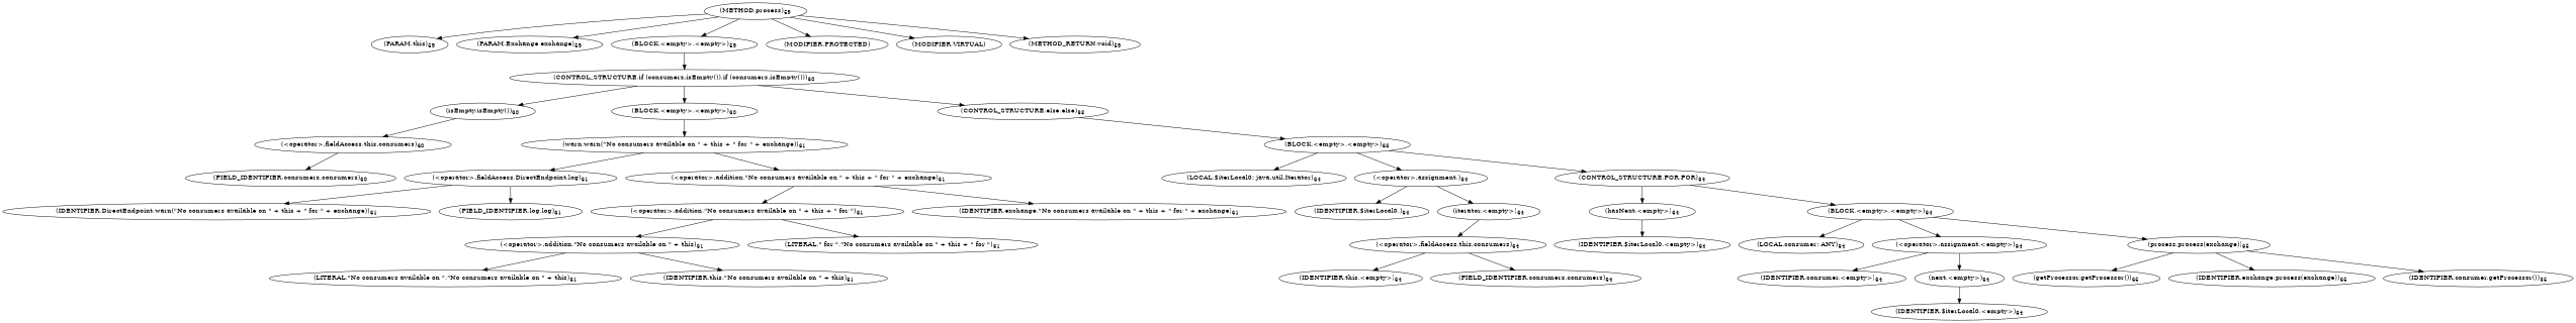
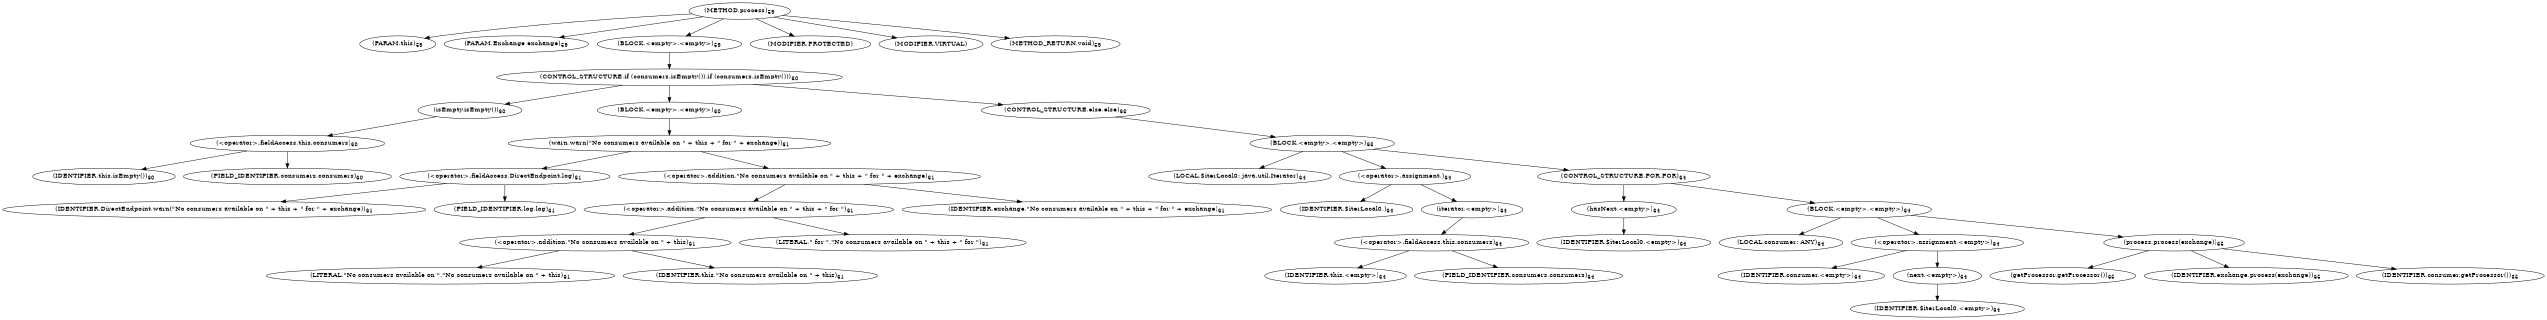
  digraph {
    n1 [label=<(METHOD,process)<SUB>59</SUB>>]
    n2 [label=<(PARAM,this)<SUB>59</SUB>>]
    n3 [label=<(PARAM,Exchange exchange)<SUB>59</SUB>>]
    n4 [label=<(BLOCK,&lt;empty&gt;,&lt;empty&gt;)<SUB>59</SUB>>]
    n5 [label=<(MODIFIER,PROTECTED)>]
    n6 [label=<(MODIFIER,VIRTUAL)>]
    n7 [label=<(METHOD_RETURN,void)<SUB>59</SUB>>]
    n8 [label=<(CONTROL_STRUCTURE,if (consumers.isEmpty()),if (consumers.isEmpty()))<SUB>60</SUB>>]
    n9 [label=<(isEmpty,isEmpty())<SUB>60</SUB>>]
    n10 [label=<(BLOCK,&lt;empty&gt;,&lt;empty&gt;)<SUB>60</SUB>>]
    n11 [label=<(CONTROL_STRUCTURE,else,else)<SUB>63</SUB>>]
    n12 [label=<(&lt;operator&gt;.fieldAccess,this.consumers)<SUB>60</SUB>>]
    n13 [label=<(warn,warn(&quot;No consumers available on &quot; + this + &quot; for &quot; + exchange))<SUB>61</SUB>>]
    n14 [label=<(BLOCK,&lt;empty&gt;,&lt;empty&gt;)<SUB>63</SUB>>]
+   n15 [label=<(IDENTIFIER,this,isEmpty())<SUB>60</SUB>>]
    n16 [label=<(FIELD_IDENTIFIER,consumers,consumers)<SUB>60</SUB>>]
    n17 [label=<(&lt;operator&gt;.fieldAccess,DirectEndpoint.log)<SUB>61</SUB>>]
    n18 [label=<(&lt;operator&gt;.addition,&quot;No consumers available on &quot; + this + &quot; for &quot; + exchange)<SUB>61</SUB>>]
    n19 [label=<(IDENTIFIER,DirectEndpoint,warn(&quot;No consumers available on &quot; + this + &quot; for &quot; + exchange))<SUB>61</SUB>>]
    n20 [label=<(FIELD_IDENTIFIER,log,log)<SUB>61</SUB>>]
    n21 [label=<(&lt;operator&gt;.addition,&quot;No consumers available on &quot; + this + &quot; for &quot;)<SUB>61</SUB>>]
    n22 [label=<(IDENTIFIER,exchange,&quot;No consumers available on &quot; + this + &quot; for &quot; + exchange)<SUB>61</SUB>>]
    n23 [label=<(&lt;operator&gt;.addition,&quot;No consumers available on &quot; + this)<SUB>61</SUB>>]
    n24 [label=<(LITERAL,&quot; for &quot;,&quot;No consumers available on &quot; + this + &quot; for &quot;)<SUB>61</SUB>>]
    n25 [label=<(LITERAL,&quot;No consumers available on &quot;,&quot;No consumers available on &quot; + this)<SUB>61</SUB>>]
    n26 [label=<(IDENTIFIER,this,&quot;No consumers available on &quot; + this)<SUB>61</SUB>>]
    n27 [label=<(LOCAL,$iterLocal0: java.util.Iterator)<SUB>64</SUB>>]
    n28 [label=<(&lt;operator&gt;.assignment,)<SUB>64</SUB>>]
    n29 [label=<(CONTROL_STRUCTURE,FOR,FOR)<SUB>64</SUB>>]
    n30 [label=<(IDENTIFIER,$iterLocal0,)<SUB>64</SUB>>]
    n31 [label=<(iterator,&lt;empty&gt;)<SUB>64</SUB>>]
    n32 [label=<(hasNext,&lt;empty&gt;)<SUB>64</SUB>>]
    n33 [label=<(BLOCK,&lt;empty&gt;,&lt;empty&gt;)<SUB>64</SUB>>]
    n34 [label=<(&lt;operator&gt;.fieldAccess,this.consumers)<SUB>64</SUB>>]
    n35 [label=<(IDENTIFIER,this,&lt;empty&gt;)<SUB>64</SUB>>]
    n36 [label=<(FIELD_IDENTIFIER,consumers,consumers)<SUB>64</SUB>>]
    n37 [label=<(IDENTIFIER,$iterLocal0,&lt;empty&gt;)<SUB>64</SUB>>]
    n38 [label=<(LOCAL,consumer: ANY)<SUB>64</SUB>>]
    n39 [label=<(&lt;operator&gt;.assignment,&lt;empty&gt;)<SUB>64</SUB>>]
    n40 [label=<(process,process(exchange))<SUB>65</SUB>>]
    n41 [label=<(IDENTIFIER,consumer,&lt;empty&gt;)<SUB>64</SUB>>]
    n42 [label=<(next,&lt;empty&gt;)<SUB>64</SUB>>]
    n43 [label=<(getProcessor,getProcessor())<SUB>65</SUB>>]
    n44 [label=<(IDENTIFIER,exchange,process(exchange))<SUB>65</SUB>>]
    n45 [label=<(IDENTIFIER,consumer,getProcessor())<SUB>35</SUB>>]
    n46 [label=<(IDENTIFIER,$iterLocal0,&lt;empty&gt;)<SUB>64</SUB>>]
    n1 -> n2
    n1 -> n3
    n1 -> n4
    n1 -> n5
    n1 -> n6
    n1 -> n7
    n4 -> n8
    n8 -> n9
    n8 -> n10
    n8 -> n11
    n9 -> n12
    n10 -> n13
    n11 -> n14
+   n12 -> n15
    n12 -> n16
    n13 -> n17
    n13 -> n18
    n14 -> n27
    n14 -> n28
    n14 -> n29
    n17 -> n19
    n17 -> n20
    n18 -> n21
    n18 -> n22
    n21 -> n23
    n21 -> n24
    n23 -> n25
    n23 -> n26
    n28 -> n30
    n28 -> n31
    n29 -> n32
    n29 -> n33
    n31 -> n34
    n32 -> n37
    n33 -> n38
    n33 -> n39
    n33 -> n40
    n34 -> n35
    n34 -> n36
    n39 -> n41
    n39 -> n42
    n40 -> n43
    n40 -> n44
    n40 -> n45
    n42 -> n46
  }
